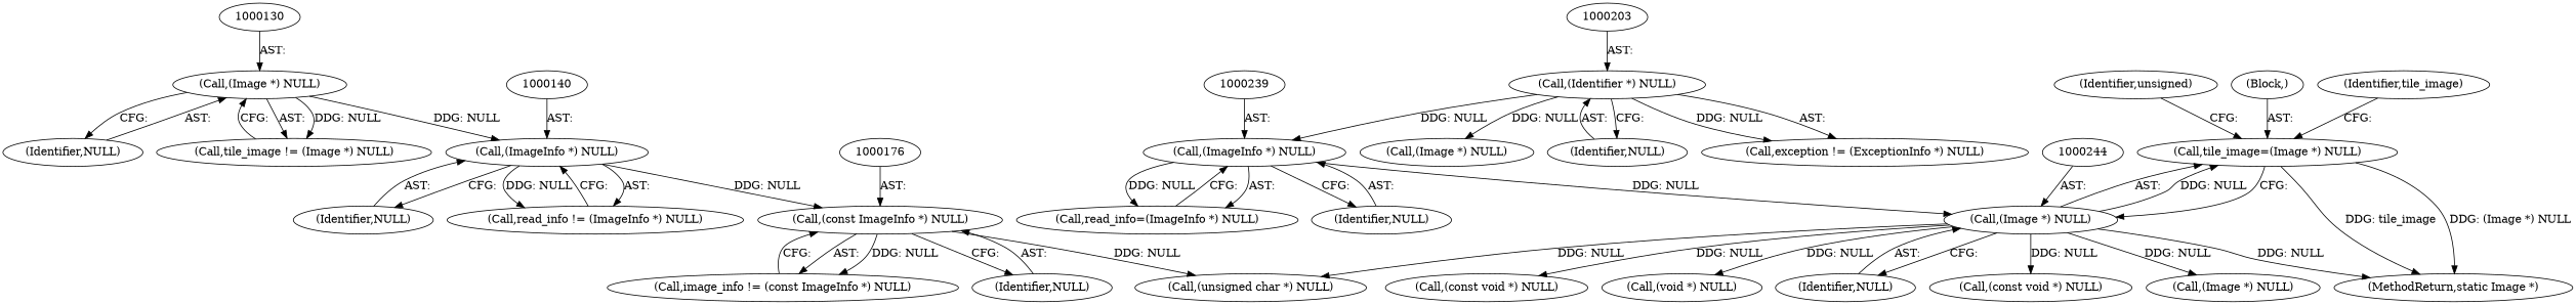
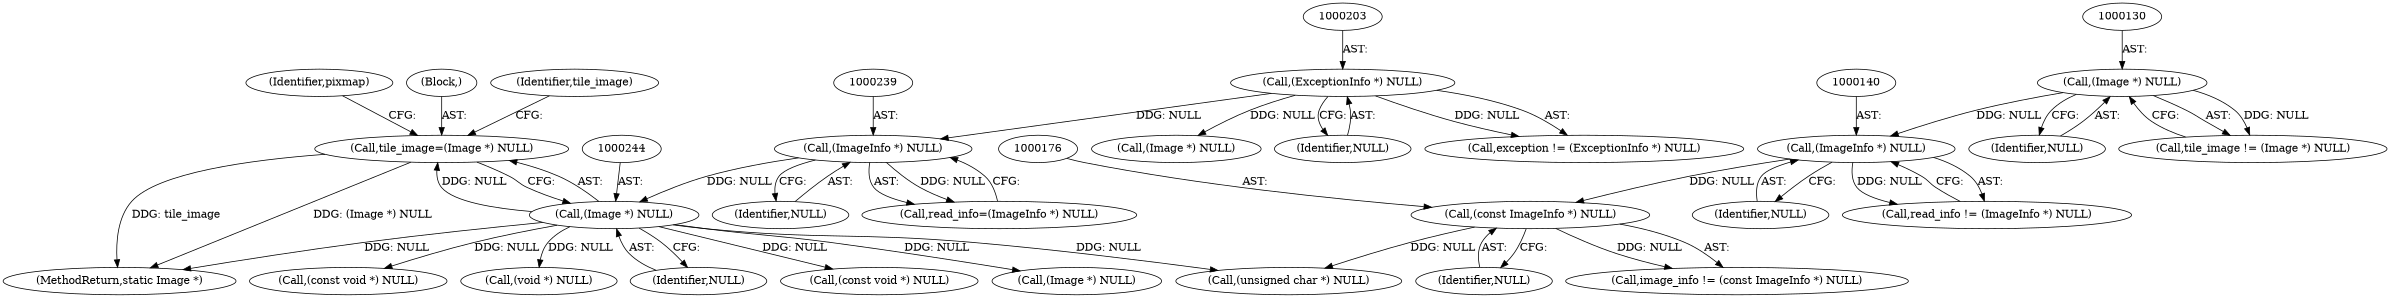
  digraph {
    n1 [label="(Call,tile_image=(Image *) NULL)"]
    n2 [label="(Call,(Image *) NULL)"]
    n3 [label="(MethodReturn,static Image *)"]
    n4 [label="(Call,(unsigned char *) NULL)"]
    n5 [label="(Call,(const void *) NULL)"]
    n6 [label="(Call,(void *) NULL)"]
    n7 [label="(Identifier,NULL)"]
    n8 [label="(Call,(const void *) NULL)"]
    n9 [label="(Call,(Image *) NULL)"]
    n10 [label="(Block,)"]
    n11 [label="(Call,(ImageInfo *) NULL)"]
    n12 [label="(Identifier,NULL)"]
    n13 [label="(Call,read_info=(ImageInfo *) NULL)"]
-   n14 [label="(Call,(Identifier *) NULL)"]
+   n14 [label="(Call,(ExceptionInfo *) NULL)"]
    n15 [label="(Identifier,NULL)"]
    n16 [label="(Call,exception != (ExceptionInfo *) NULL)"]
    n17 [label="(Call,(Image *) NULL)"]
    n18 [label="(Call,(const ImageInfo *) NULL)"]
    n19 [label="(Identifier,NULL)"]
    n20 [label="(Call,image_info != (const ImageInfo *) NULL)"]
    n21 [label="(Call,(ImageInfo *) NULL)"]
    n22 [label="(Identifier,NULL)"]
    n23 [label="(Call,read_info != (ImageInfo *) NULL)"]
    n24 [label="(Call,(Image *) NULL)"]
    n25 [label="(Call,tile_image != (Image *) NULL)"]
    n26 [label="(Identifier,NULL)"]
    n27 [label="(Identifier,tile_image)"]
-   n28 [label="(Identifier,unsigned)"]
+   n28 [label="(Identifier,pixmap)"]
    1000244
    1000239
    1000203
    1000176
    1000140
    1000130
    n1 -> n2 [label="CFG: "]
    n1 -> n3 [label="DDG: tile_image"]
    n1 -> n3 [label="DDG: (Image *) NULL"]
    n2 -> n1 [label="AST: "]
    n2 -> n1 [label="DDG: NULL"]
    n2 -> n3 [label="DDG: NULL"]
    n2 -> n4 [label="DDG: NULL"]
    n2 -> n5 [label="DDG: NULL"]
    n2 -> n6 [label="DDG: NULL"]
    n2 -> n7 [label="CFG: "]
    n2 -> n8 [label="DDG: NULL"]
    n2 -> n9 [label="DDG: NULL"]
    n7 -> n2 [label="AST: "]
    n10 -> n1 [label="AST: "]
    n11 -> n2 [label="DDG: NULL"]
    n11 -> n12 [label="CFG: "]
    n11 -> n13 [label="AST: "]
    n11 -> n13 [label="DDG: NULL"]
    n12 -> n11 [label="AST: "]
    n13 -> n11 [label="CFG: "]
    n14 -> n11 [label="DDG: NULL"]
    n14 -> n15 [label="CFG: "]
    n14 -> n16 [label="AST: "]
    n14 -> n16 [label="DDG: NULL"]
    n14 -> n17 [label="DDG: NULL"]
    n15 -> n14 [label="AST: "]
    n18 -> n4 [label="DDG: NULL"]
    n18 -> n19 [label="CFG: "]
    n18 -> n20 [label="AST: "]
    n18 -> n20 [label="DDG: NULL"]
    n19 -> n18 [label="AST: "]
-   n20 -> n18 [label="CFG: "]
    n21 -> n18 [label="DDG: NULL"]
    n21 -> n22 [label="CFG: "]
    n21 -> n23 [label="AST: "]
    n21 -> n23 [label="DDG: NULL"]
    n22 -> n21 [label="AST: "]
    n23 -> n21 [label="CFG: "]
    n24 -> n21 [label="DDG: NULL"]
    n24 -> n25 [label="AST: "]
    n24 -> n25 [label="DDG: NULL"]
    n24 -> n26 [label="CFG: "]
    n25 -> n24 [label="CFG: "]
    n26 -> n24 [label="AST: "]
    n27 -> n1 [label="CFG: "]
    n28 -> n1 [label="CFG: "]
    1000244 -> n2 [label="AST: "]
    1000239 -> n11 [label="AST: "]
    1000203 -> n14 [label="AST: "]
    1000176 -> n18 [label="AST: "]
    1000140 -> n21 [label="AST: "]
    1000130 -> n24 [label="AST: "]
  }
